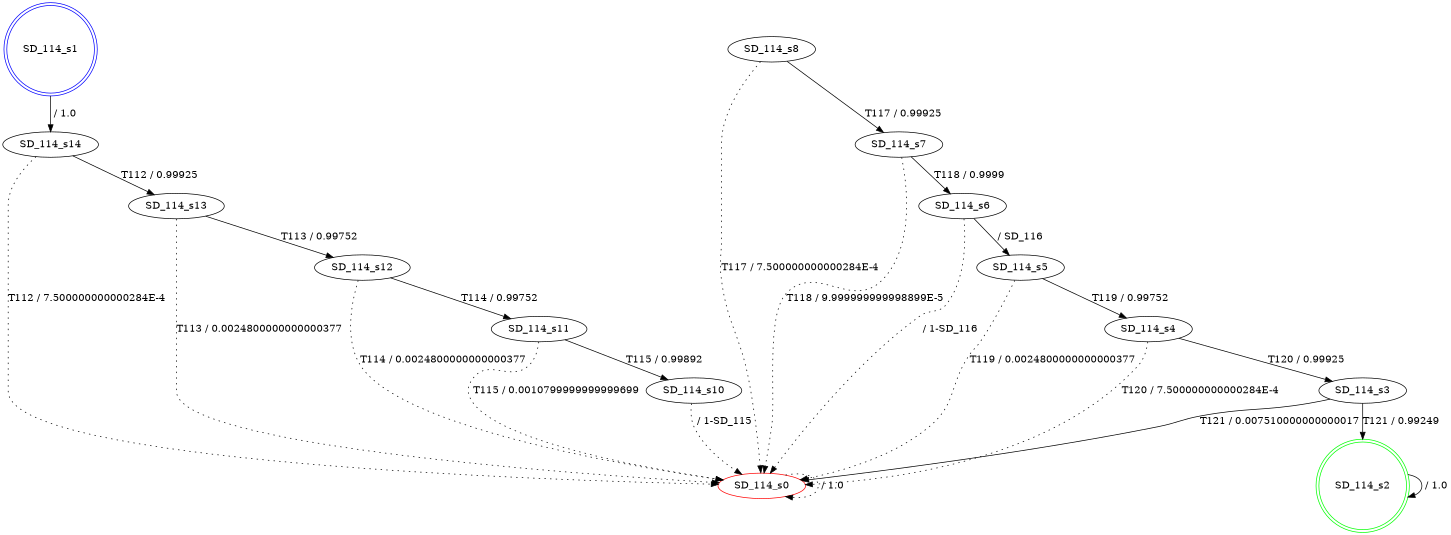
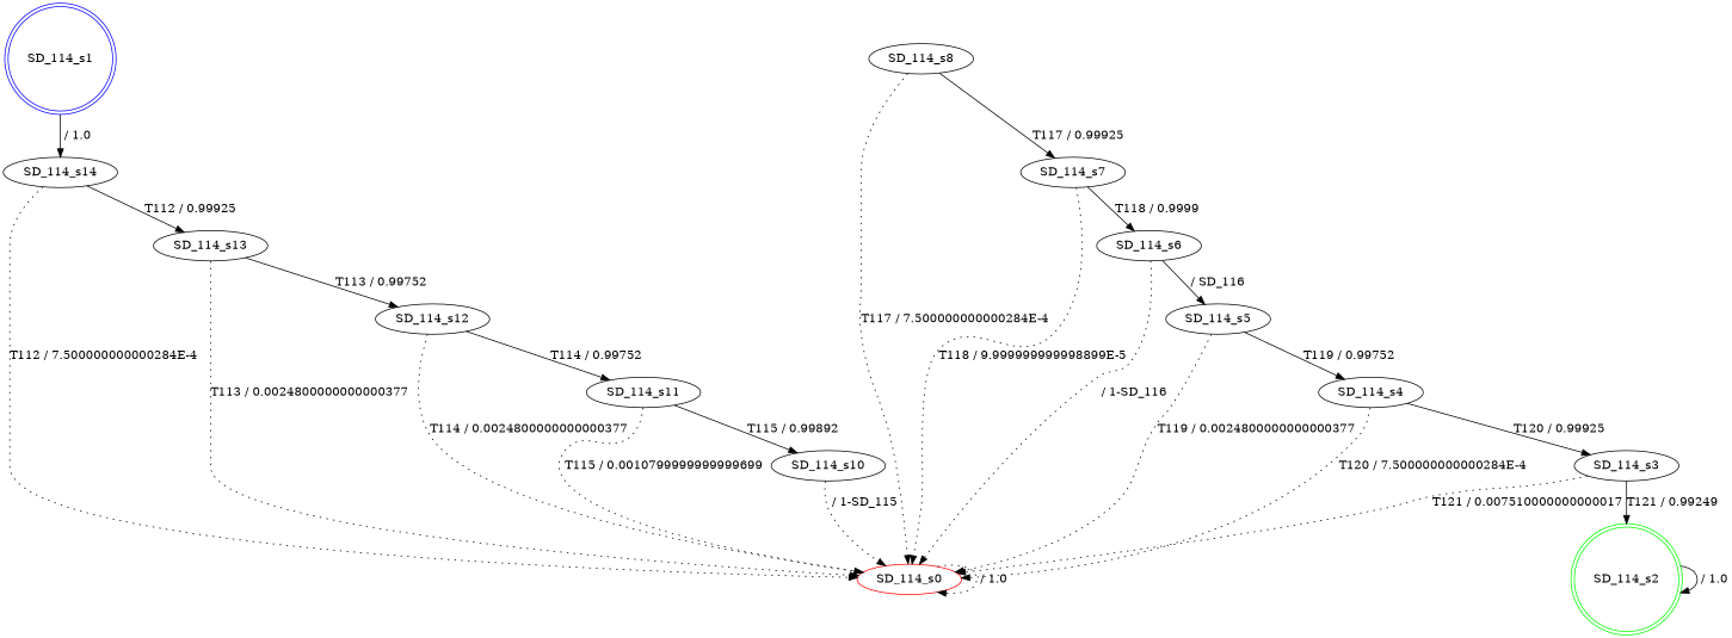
  digraph {
    n1 [color=red label=SD_114_s0 shape=ellipse]
    n2 [color=blue label=SD_114_s1 shape=doublecircle]
    n3 [label=SD_114_s14]
    n4 [label=SD_114_s13]
    n5 [color=green label=SD_114_s2 shape=doublecircle]
    n6 [label=SD_114_s3]
    n7 [label=SD_114_s4]
    n8 [label=SD_114_s5]
    n9 [label=SD_114_s6]
    n10 [label=SD_114_s7]
    n11 [label=SD_114_s8]
    n12 [label=SD_114_s10]
    n13 [label=SD_114_s11]
    n14 [label=SD_114_s12]
    n1 -> n1 [label=" / 1.0" style=dotted]
    n2 -> n3 [label=" / 1.0"]
    n3 -> n1 [label="T112 / 7.500000000000284E-4" style=dotted]
    n3 -> n4 [label="T112 / 0.99925"]
    n4 -> n1 [label="T113 / 0.0024800000000000377" style=dotted]
    n4 -> n14 [label="T113 / 0.99752"]
    n5 -> n5 [label=" / 1.0"]
-   n6 -> n1 [label="T121 / 0.007510000000000017" style=solid]
+   n6 -> n1 [label="T121 / 0.007510000000000017" style=dotted]
    n6 -> n5 [label="T121 / 0.99249"]
    n7 -> n1 [label="T120 / 7.500000000000284E-4" style=dotted]
    n7 -> n6 [label="T120 / 0.99925"]
    n8 -> n1 [label="T119 / 0.0024800000000000377" style=dotted]
    n8 -> n7 [label="T119 / 0.99752"]
    n9 -> n1 [label=" / 1-SD_116" style=dotted]
    n9 -> n8 [label=" / SD_116"]
    n10 -> n1 [label="T118 / 9.999999999998899E-5" style=dotted]
    n10 -> n9 [label="T118 / 0.9999"]
    n11 -> n1 [label="T117 / 7.500000000000284E-4" style=dotted]
    n11 -> n10 [label="T117 / 0.99925"]
    n12 -> n1 [label=" / 1-SD_115" style=dotted]
    n13 -> n1 [label="T115 / 0.0010799999999999699" style=dotted]
    n13 -> n12 [label="T115 / 0.99892"]
    n14 -> n1 [label="T114 / 0.0024800000000000377" style=dotted]
    n14 -> n13 [label="T114 / 0.99752"]
  }
